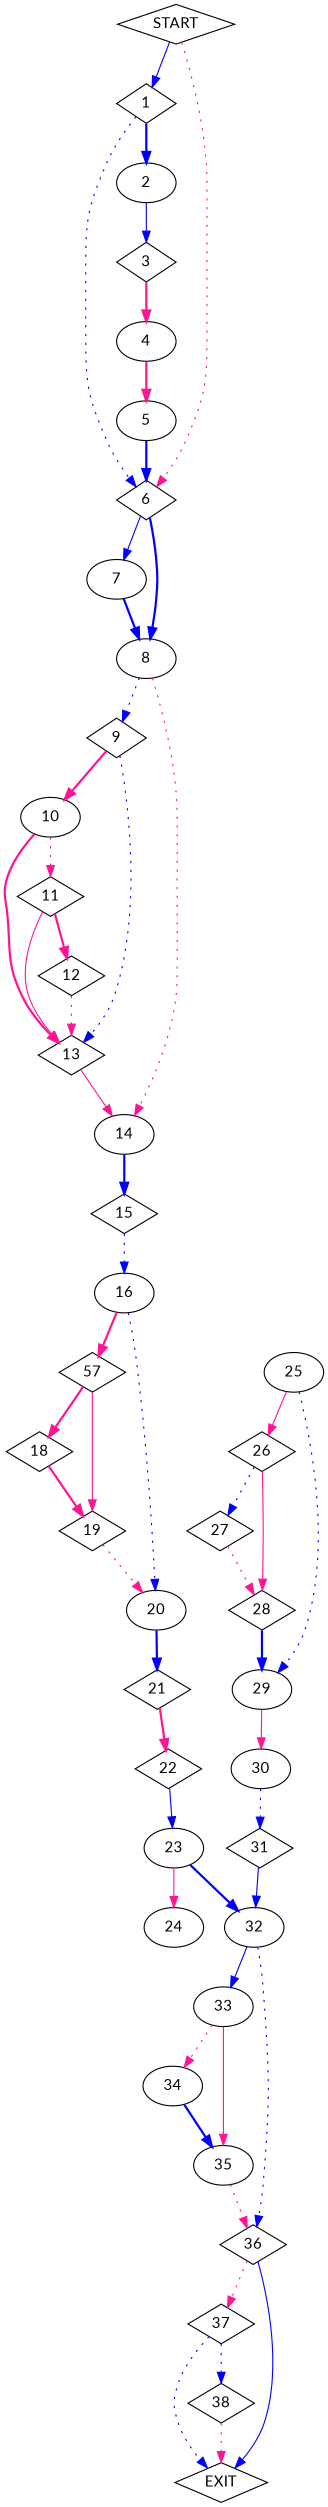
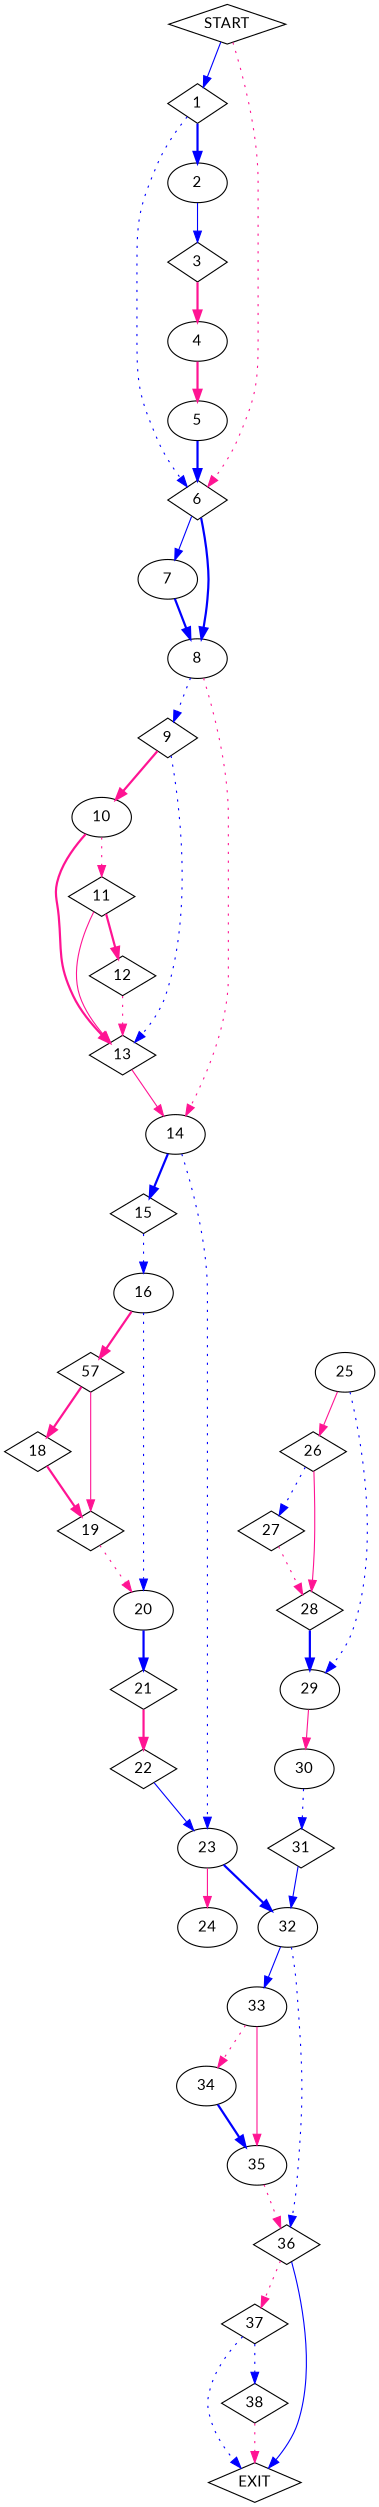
  digraph {
    fontname=Lato
    node [fontname=Lato shape=diamond]
    edge [color=blue fontname=Lato style=dotted]
    n1 [label=START]
    1
    6
    2 [shape=ellipse]
    7 [shape=ellipse]
    8 [shape=ellipse]
    3
    4 [shape=ellipse]
    5 [shape=ellipse]
    9
    14 [shape=ellipse]
    10 [shape=ellipse]
    13
    15
    23 [shape=ellipse]
    11
    12
    16 [shape=ellipse]
    24 [shape=ellipse]
    32 [shape=ellipse]
    n21 [label=57]
    20 [shape=ellipse]
    18
    19
    21
    22
    33 [shape=ellipse]
    36
    25 [shape=ellipse]
    26
    29 [shape=ellipse]
    27
    28
    30 [shape=ellipse]
    31
    34 [shape=ellipse]
    35 [shape=ellipse]
    37
    n39 [label=EXIT]
    38
    n1 -> 1 [style=solid]
    n1 -> 6 [color=deeppink]
    1 -> 6
    1 -> 2 [style=bold]
    6 -> 7 [style=solid]
    6 -> 8 [style=bold]
    2 -> 3 [style=solid]
    7 -> 8 [style=bold]
    8 -> 9
    8 -> 14 [color=deeppink]
    3 -> 4 [color=deeppink style=bold]
    4 -> 5 [color=deeppink style=bold]
    5 -> 6 [style=bold]
    9 -> 10 [color=deeppink style=bold]
    9 -> 13
    14 -> 15 [style=bold]
+   14 -> 23
    10 -> 13 [color=deeppink style=bold]
    10 -> 11 [color=deeppink]
    13 -> 14 [color=deeppink style=solid]
    15 -> 16
    23 -> 24 [color=deeppink style=solid]
    23 -> 32 [style=bold]
    11 -> 13 [color=deeppink style=solid]
    11 -> 12 [color=deeppink style=bold]
    12 -> 13 [color=deeppink]
    16 -> n21 [color=deeppink style=bold]
    16 -> 20
    32 -> 33 [style=solid]
    32 -> 36
    n21 -> 18 [color=deeppink style=bold]
    n21 -> 19 [color=deeppink style=solid]
    20 -> 21 [style=bold]
    18 -> 19 [color=deeppink style=bold]
    19 -> 20 [color=deeppink]
    21 -> 22 [color=deeppink style=bold]
    22 -> 23 [style=solid]
    33 -> 34 [color=deeppink]
    33 -> 35 [color=deeppink style=solid]
    36 -> 37 [color=deeppink]
    36 -> n39 [style=solid]
    25 -> 26 [color=deeppink style=solid]
    25 -> 29
    26 -> 27
    26 -> 28 [color=deeppink style=solid]
    29 -> 30 [color=deeppink style=solid]
    27 -> 28 [color=deeppink]
    28 -> 29 [style=bold]
    30 -> 31
    31 -> 32 [style=solid]
    34 -> 35 [style=bold]
    35 -> 36 [color=deeppink]
    37 -> n39
    37 -> 38
    38 -> n39 [color=deeppink]
  }
